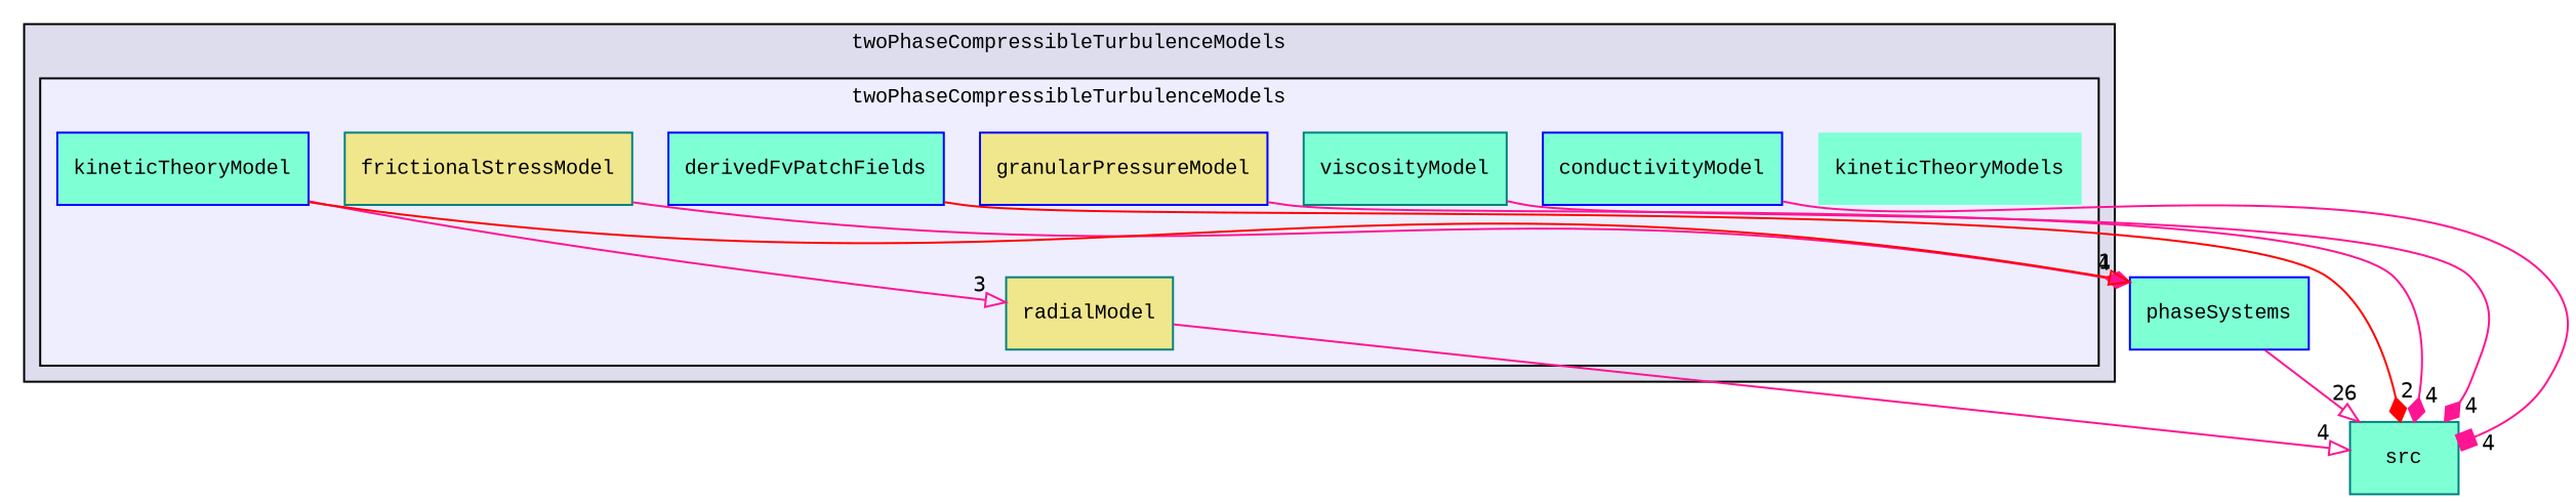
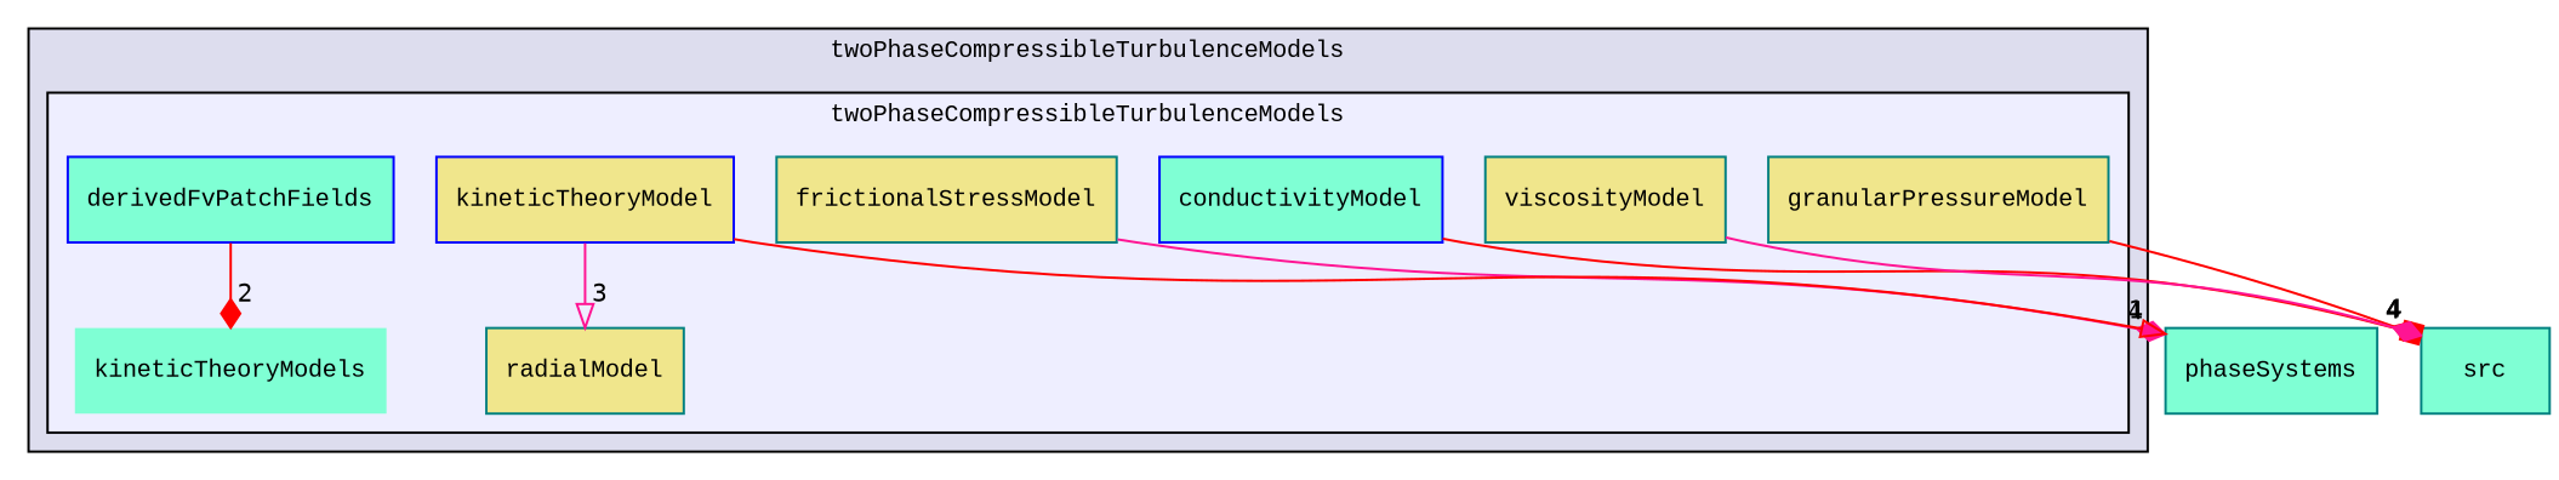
  digraph {
    compound=true
    fontname="Liberation Mono"
    node [color=teal fillcolor=aquamarine fontname="Liberation Mono" fontsize=10 shape=box style=filled]
    edge [arrowhead=diamond color=deeppink fontname="Liberation Mono" headlabel=4 labeldistance=1.5 labelfontname=Helvetica labelfontsize=10]
    n1 [label=kineticTheoryModels shape=plaintext]
    n2 [color=blue label=conductivityModel]
    n3 [color=blue label=derivedFvPatchFields]
    n4 [fillcolor=khaki label=frictionalStressModel]
-   n5 [color=blue fillcolor=khaki label=granularPressureModel]
-   n6 [color=blue label=kineticTheoryModel]
+   n5 [fillcolor=khaki label=granularPressureModel]
+   n6 [color=blue fillcolor=khaki label=kineticTheoryModel]
    n7 [fillcolor=khaki label=radialModel]
-   n8 [label=viscosityModel]
+   n8 [fillcolor=khaki label=viscosityModel]
    n9 [label=src]
-   n10 [color=blue label=phaseSystems]
+   n10 [label=phaseSystems]
    subgraph cluster_1 {
      bgcolor="#ddddee"
      fontsize=10
      label=twoPhaseCompressibleTurbulenceModels
      pencolor=black
      subgraph cluster_2 {
        bgcolor="#eeeeff"
        fontsize=10
        label=twoPhaseCompressibleTurbulenceModels
        pencolor=black
        n1
        n2
        n3
        n4
        n5
        n6
        n7
        n8
      }
    }
-   n2 -> n9 [arrowhead=box]
-   n3 -> n9 [color=red headlabel=2]
+   n2 -> n9 [arrowhead=box color=red]
+   n3 -> n1 [color=red headlabel=2]
    n4 -> n10
-   n5 -> n9
+   n5 -> n9 [color=red]
    n6 -> n7 [arrowhead=onormal headlabel=3]
    n6 -> n10 [arrowhead=onormal color=red headlabel=1]
-   n7 -> n9 [arrowhead=onormal]
    n8 -> n9
-   n10 -> n9 [arrowhead=onormal headlabel=26]
  }
